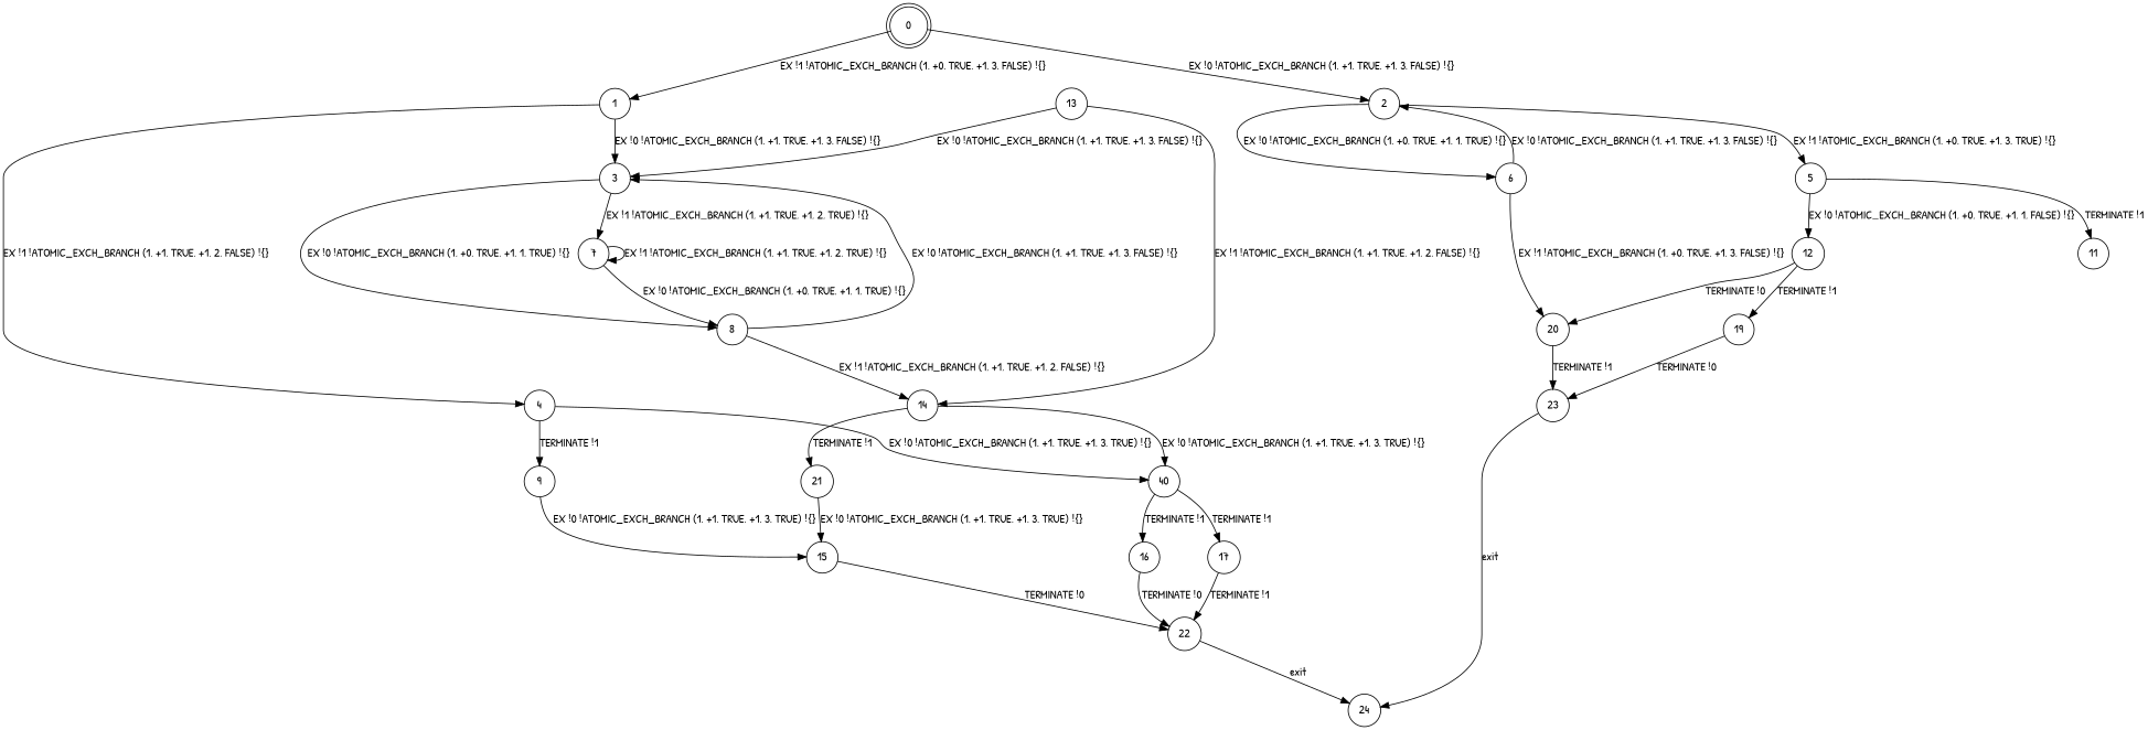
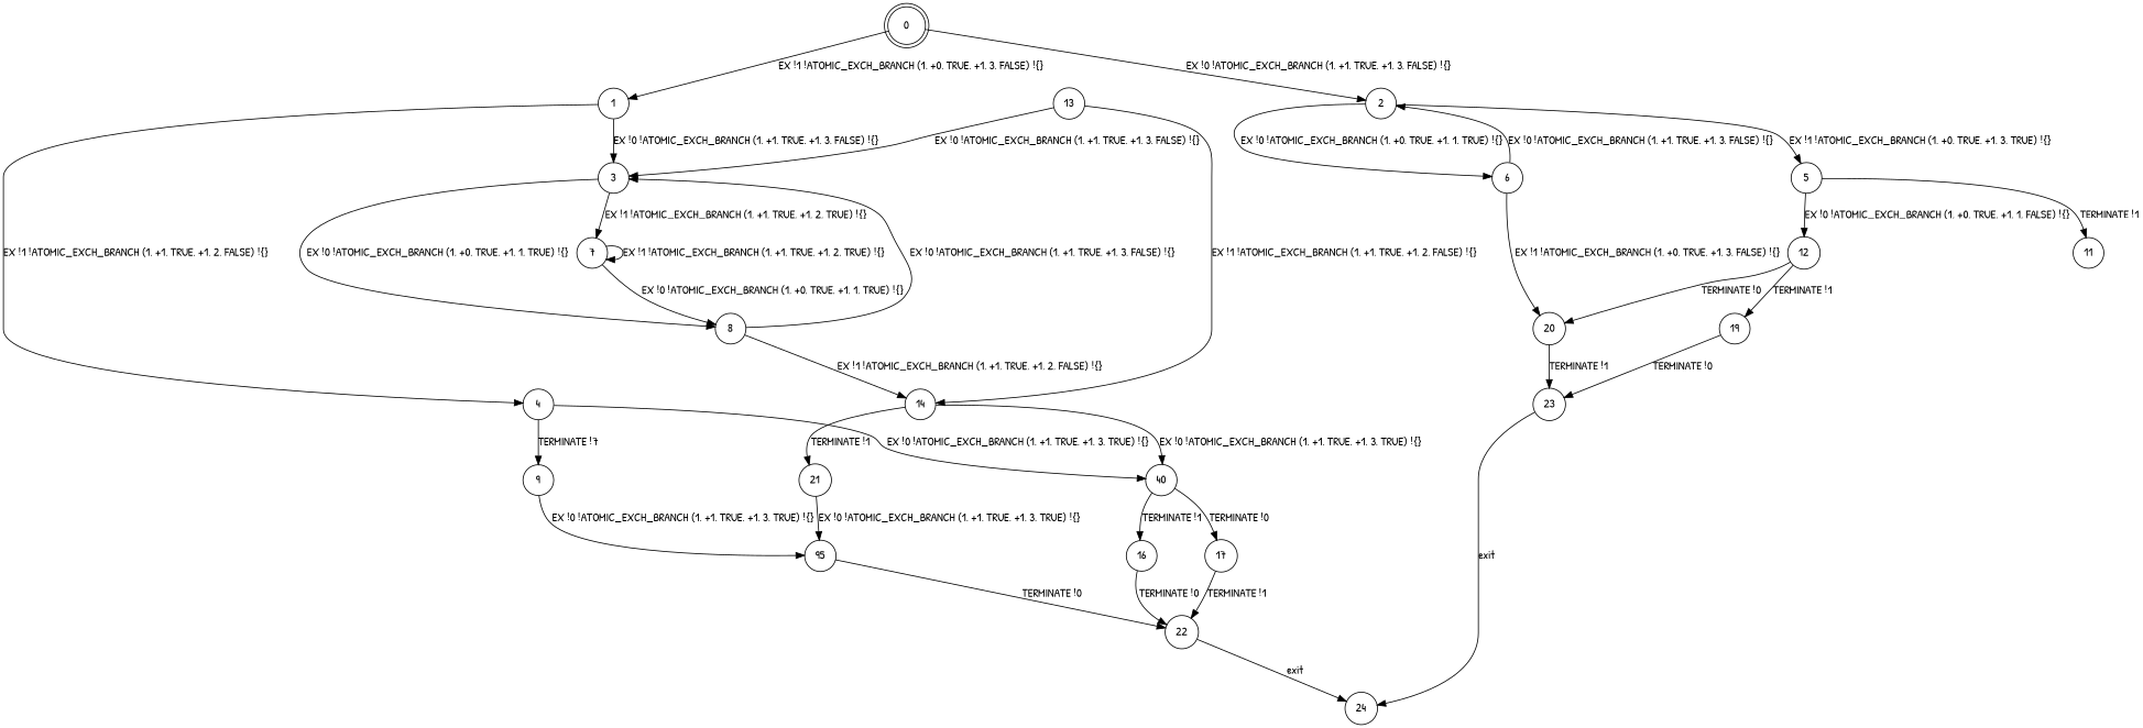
  digraph {
    fontname="Patrick Hand"
    node [fontname="Patrick Hand" shape=circle]
    edge [fontname="Patrick Hand"]
    0 [peripheries=2]
    1
    2
    3
    4
    5
    6
    7
    8
    9
    n11 [label=40]
    11
    12
    20
    14
-   15
+   15 [label=95]
    16
    17
    19
    13
    21
    22
    23
    24
    0 -> 1 [label="EX !1 !ATOMIC_EXCH_BRANCH (1, +0, TRUE, +1, 3, FALSE) !{}"]
    0 -> 2 [label="EX !0 !ATOMIC_EXCH_BRANCH (1, +1, TRUE, +1, 3, FALSE) !{}"]
    1 -> 3 [label="EX !0 !ATOMIC_EXCH_BRANCH (1, +1, TRUE, +1, 3, FALSE) !{}"]
    1 -> 4 [label="EX !1 !ATOMIC_EXCH_BRANCH (1, +1, TRUE, +1, 2, FALSE) !{}"]
    2 -> 5 [label="EX !1 !ATOMIC_EXCH_BRANCH (1, +0, TRUE, +1, 3, TRUE) !{}"]
    2 -> 6 [label="EX !0 !ATOMIC_EXCH_BRANCH (1, +0, TRUE, +1, 1, TRUE) !{}"]
    3 -> 7 [label="EX !1 !ATOMIC_EXCH_BRANCH (1, +1, TRUE, +1, 2, TRUE) !{}"]
    3 -> 8 [label="EX !0 !ATOMIC_EXCH_BRANCH (1, +0, TRUE, +1, 1, TRUE) !{}"]
-   4 -> 9 [label="TERMINATE !1"]
+   4 -> 9 [label="TERMINATE !7"]
    4 -> n11 [label="EX !0 !ATOMIC_EXCH_BRANCH (1, +1, TRUE, +1, 3, TRUE) !{}"]
    5 -> 11 [label="TERMINATE !1"]
    5 -> 12 [label="EX !0 !ATOMIC_EXCH_BRANCH (1, +0, TRUE, +1, 1, FALSE) !{}"]
    6 -> 2 [label="EX !0 !ATOMIC_EXCH_BRANCH (1, +1, TRUE, +1, 3, FALSE) !{}"]
    6 -> 20 [label="EX !1 !ATOMIC_EXCH_BRANCH (1, +0, TRUE, +1, 3, FALSE) !{}"]
    7 -> 7 [label="EX !1 !ATOMIC_EXCH_BRANCH (1, +1, TRUE, +1, 2, TRUE) !{}"]
    7 -> 8 [label="EX !0 !ATOMIC_EXCH_BRANCH (1, +0, TRUE, +1, 1, TRUE) !{}"]
    8 -> 3 [label="EX !0 !ATOMIC_EXCH_BRANCH (1, +1, TRUE, +1, 3, FALSE) !{}"]
    8 -> 14 [label="EX !1 !ATOMIC_EXCH_BRANCH (1, +1, TRUE, +1, 2, FALSE) !{}"]
    9 -> 15 [label="EX !0 !ATOMIC_EXCH_BRANCH (1, +1, TRUE, +1, 3, TRUE) !{}"]
    n11 -> 16 [label="TERMINATE !1"]
-   n11 -> 17 [label="TERMINATE !1"]
+   n11 -> 17 [label="TERMINATE !0"]
    12 -> 20 [label="TERMINATE !0"]
    12 -> 19 [label="TERMINATE !1"]
    20 -> 23 [label="TERMINATE !1"]
    14 -> n11 [label="EX !0 !ATOMIC_EXCH_BRANCH (1, +1, TRUE, +1, 3, TRUE) !{}"]
    14 -> 21 [label="TERMINATE !1"]
    15 -> 22 [label="TERMINATE !0"]
    16 -> 22 [label="TERMINATE !0"]
    17 -> 22 [label="TERMINATE !1"]
    19 -> 23 [label="TERMINATE !0"]
    13 -> 3 [label="EX !0 !ATOMIC_EXCH_BRANCH (1, +1, TRUE, +1, 3, FALSE) !{}"]
    13 -> 14 [label="EX !1 !ATOMIC_EXCH_BRANCH (1, +1, TRUE, +1, 2, FALSE) !{}"]
    21 -> 15 [label="EX !0 !ATOMIC_EXCH_BRANCH (1, +1, TRUE, +1, 3, TRUE) !{}"]
    22 -> 24 [label=exit]
    23 -> 24 [label=exit]
  }
